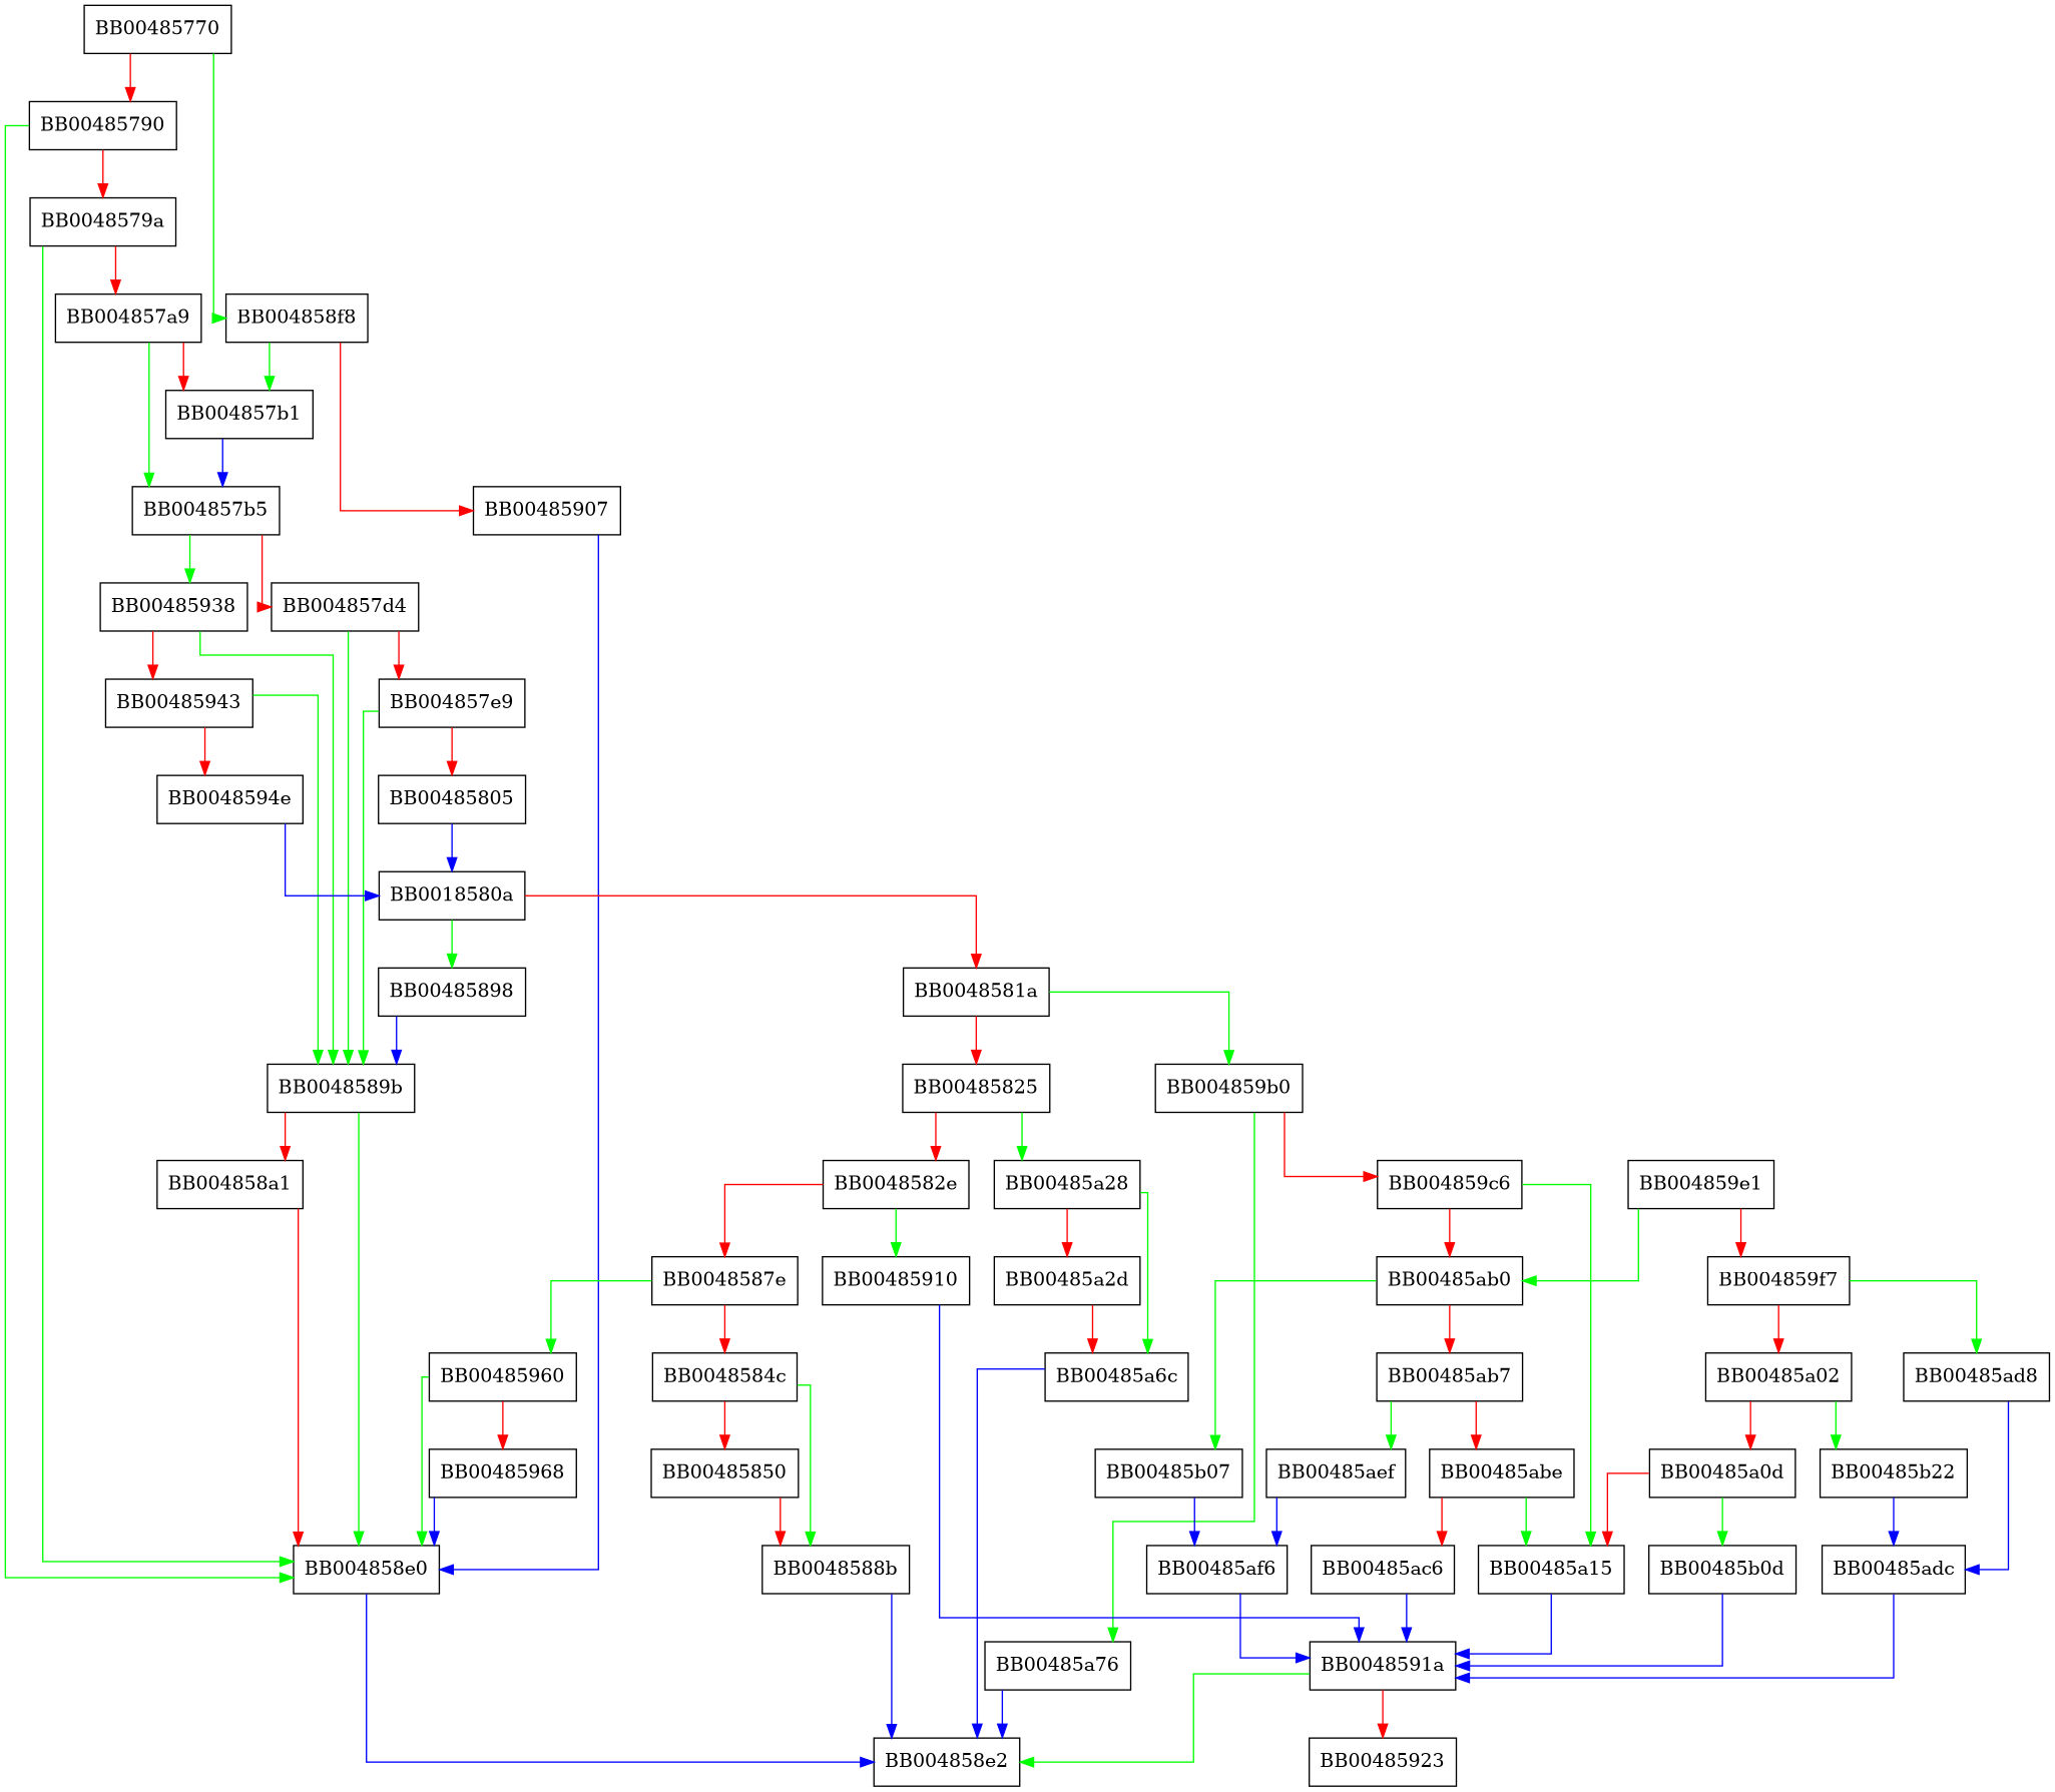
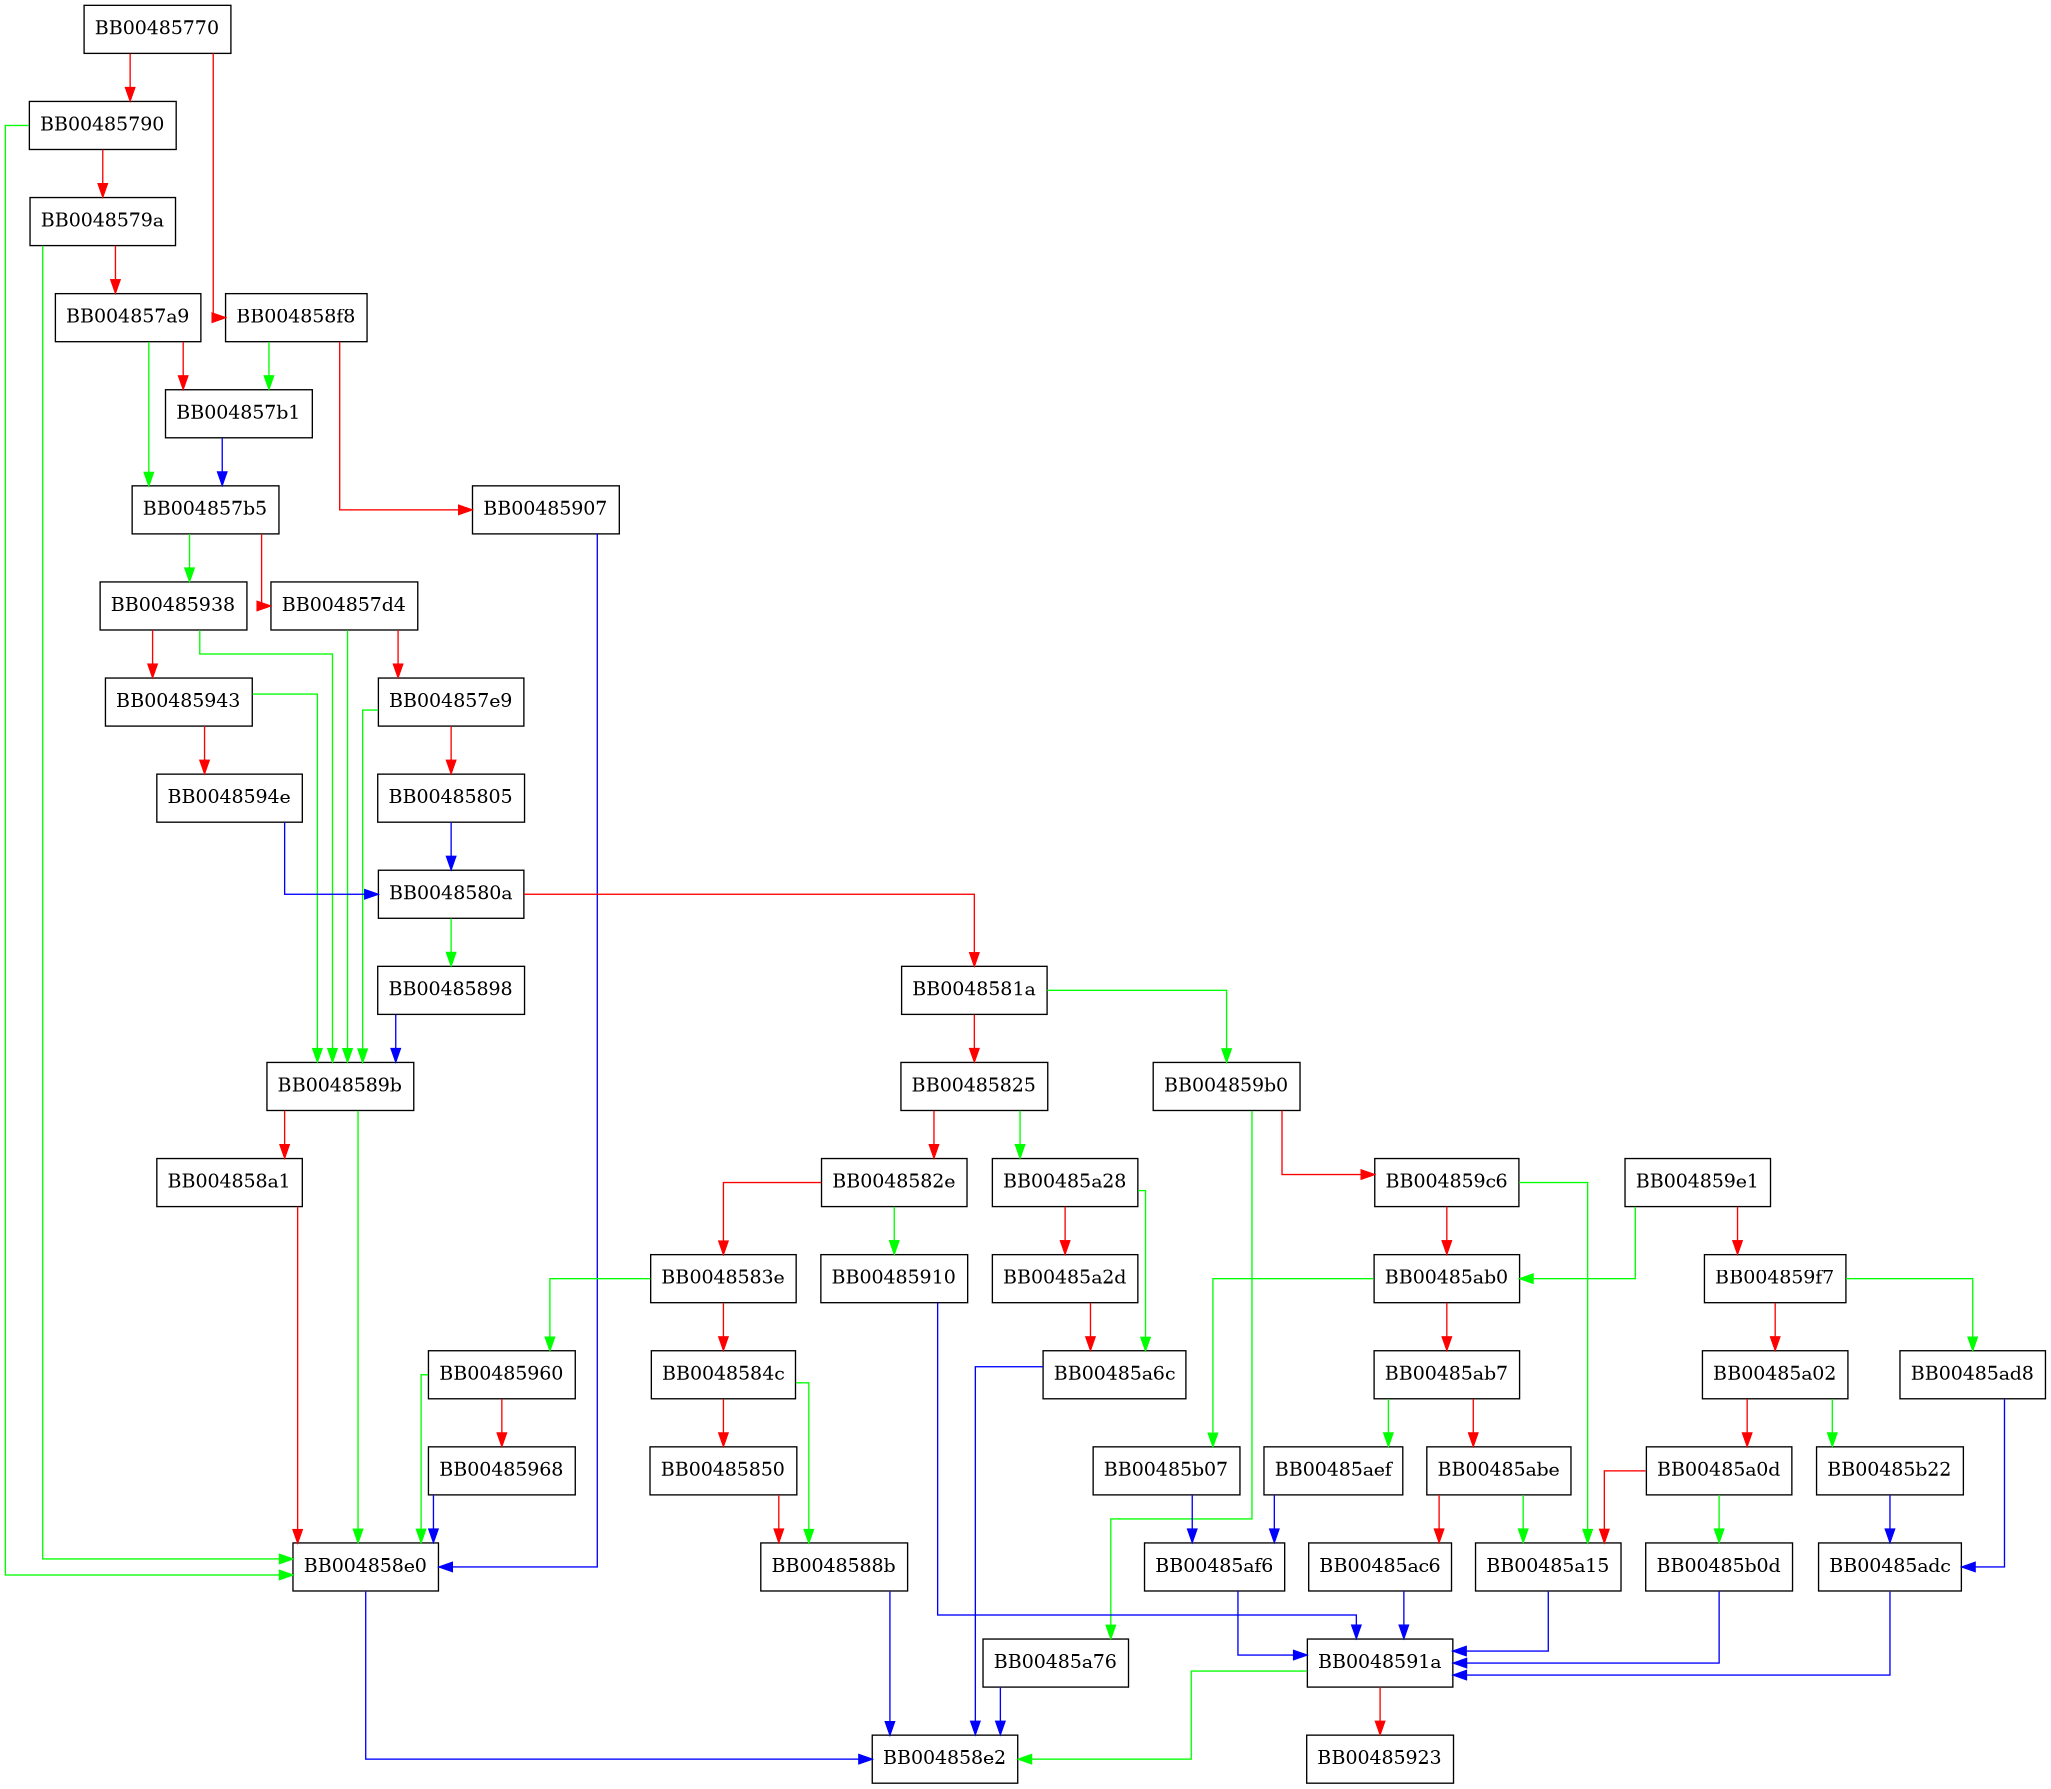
  digraph {
    splines=ortho
    node [shape=box]
    edge [color=red]
    BB00485770
    BB004858f8
    BB00485790
    BB004857b1
    BB00485907
    BB004858e0
    BB0048579a
    BB004857b5
    BB004858e2
    BB004857a9
    BB00485938
    BB004857d4
    BB0048589b
    BB00485943
    BB004857e9
    BB004858a1
    BB0048594e
    n18 [label=BB00485805]
-   BB0048580a [label=BB0018580a]
+   BB0048580a
    BB00485898
    BB0048581a
    BB004859b0
    BB00485825
    BB00485a76
    BB004859c6
    BB00485a28
    BB0048582e
    BB00485a15
    BB00485ab0
    BB00485a6c
    BB00485a2d
    BB00485910
-   BB0048583e [label=BB0048587e]
+   BB0048583e
    BB0048591a
    BB00485960
    BB0048584c
    BB00485923
    BB00485968
    BB0048588b
    BB00485850
    BB004859e1
    BB004859f7
    BB00485b07
    BB00485ab7
    BB00485ad8
    BB00485a02
    BB00485af6
    BB00485aef
    BB00485abe
    BB00485adc
    BB00485b22
    BB00485a0d
    BB00485b0d
    BB00485ac6
-   BB00485770 -> BB004858f8 [color=green]
+   BB00485770 -> BB004858f8
    BB00485770 -> BB00485790
    BB004858f8 -> BB004857b1 [color=green]
    BB004858f8 -> BB00485907
    BB00485790 -> BB004858e0 [color=green]
    BB00485790 -> BB0048579a
    BB004857b1 -> BB004857b5 [color=blue]
    BB00485907 -> BB004858e0 [color=blue]
    BB004858e0 -> BB004858e2 [color=blue]
    BB0048579a -> BB004858e0 [color=green]
    BB0048579a -> BB004857a9
    BB004857b5 -> BB00485938 [color=green]
    BB004857b5 -> BB004857d4
    BB004857a9 -> BB004857b1
    BB004857a9 -> BB004857b5 [color=green]
    BB00485938 -> BB0048589b [color=green]
    BB00485938 -> BB00485943
    BB004857d4 -> BB0048589b [color=green]
    BB004857d4 -> BB004857e9
    BB0048589b -> BB004858e0 [color=green]
    BB0048589b -> BB004858a1
    BB00485943 -> BB0048589b [color=green]
    BB00485943 -> BB0048594e
    BB004857e9 -> BB0048589b [color=green]
    BB004857e9 -> n18
    BB004858a1 -> BB004858e0
    BB0048594e -> BB0048580a [color=blue]
    n18 -> BB0048580a [color=blue]
    BB0048580a -> BB00485898 [color=green]
    BB0048580a -> BB0048581a
    BB00485898 -> BB0048589b [color=blue]
    BB0048581a -> BB004859b0 [color=green]
    BB0048581a -> BB00485825
    BB004859b0 -> BB00485a76 [color=green]
    BB004859b0 -> BB004859c6
    BB00485825 -> BB00485a28 [color=green]
    BB00485825 -> BB0048582e
    BB00485a76 -> BB004858e2 [color=blue]
    BB004859c6 -> BB00485a15 [color=green]
    BB004859c6 -> BB00485ab0
    BB00485a28 -> BB00485a6c [color=green]
    BB00485a28 -> BB00485a2d
    BB0048582e -> BB00485910 [color=green]
    BB0048582e -> BB0048583e
    BB00485a15 -> BB0048591a [color=blue]
    BB00485ab0 -> BB00485b07 [color=green]
    BB00485ab0 -> BB00485ab7
    BB00485a6c -> BB004858e2 [color=blue]
    BB00485a2d -> BB00485a6c
    BB00485910 -> BB0048591a [color=blue]
    BB0048583e -> BB00485960 [color=green]
    BB0048583e -> BB0048584c
    BB0048591a -> BB004858e2 [color=green]
    BB0048591a -> BB00485923
    BB00485960 -> BB004858e0 [color=green]
    BB00485960 -> BB00485968
    BB0048584c -> BB0048588b [color=green]
    BB0048584c -> BB00485850
    BB00485968 -> BB004858e0 [color=blue]
    BB0048588b -> BB004858e2 [color=blue]
    BB00485850 -> BB0048588b
    BB004859e1 -> BB00485ab0 [color=green]
    BB004859e1 -> BB004859f7
    BB004859f7 -> BB00485ad8 [color=green]
    BB004859f7 -> BB00485a02
    BB00485b07 -> BB00485af6 [color=blue]
    BB00485ab7 -> BB00485aef [color=green]
    BB00485ab7 -> BB00485abe
    BB00485ad8 -> BB00485adc [color=blue]
    BB00485a02 -> BB00485b22 [color=green]
    BB00485a02 -> BB00485a0d
    BB00485af6 -> BB0048591a [color=blue]
    BB00485aef -> BB00485af6 [color=blue]
    BB00485abe -> BB00485a15 [color=green]
    BB00485abe -> BB00485ac6
    BB00485adc -> BB0048591a [color=blue]
    BB00485b22 -> BB00485adc [color=blue]
    BB00485a0d -> BB00485a15
    BB00485a0d -> BB00485b0d [color=green]
    BB00485b0d -> BB0048591a [color=blue]
    BB00485ac6 -> BB0048591a [color=blue]
  }
